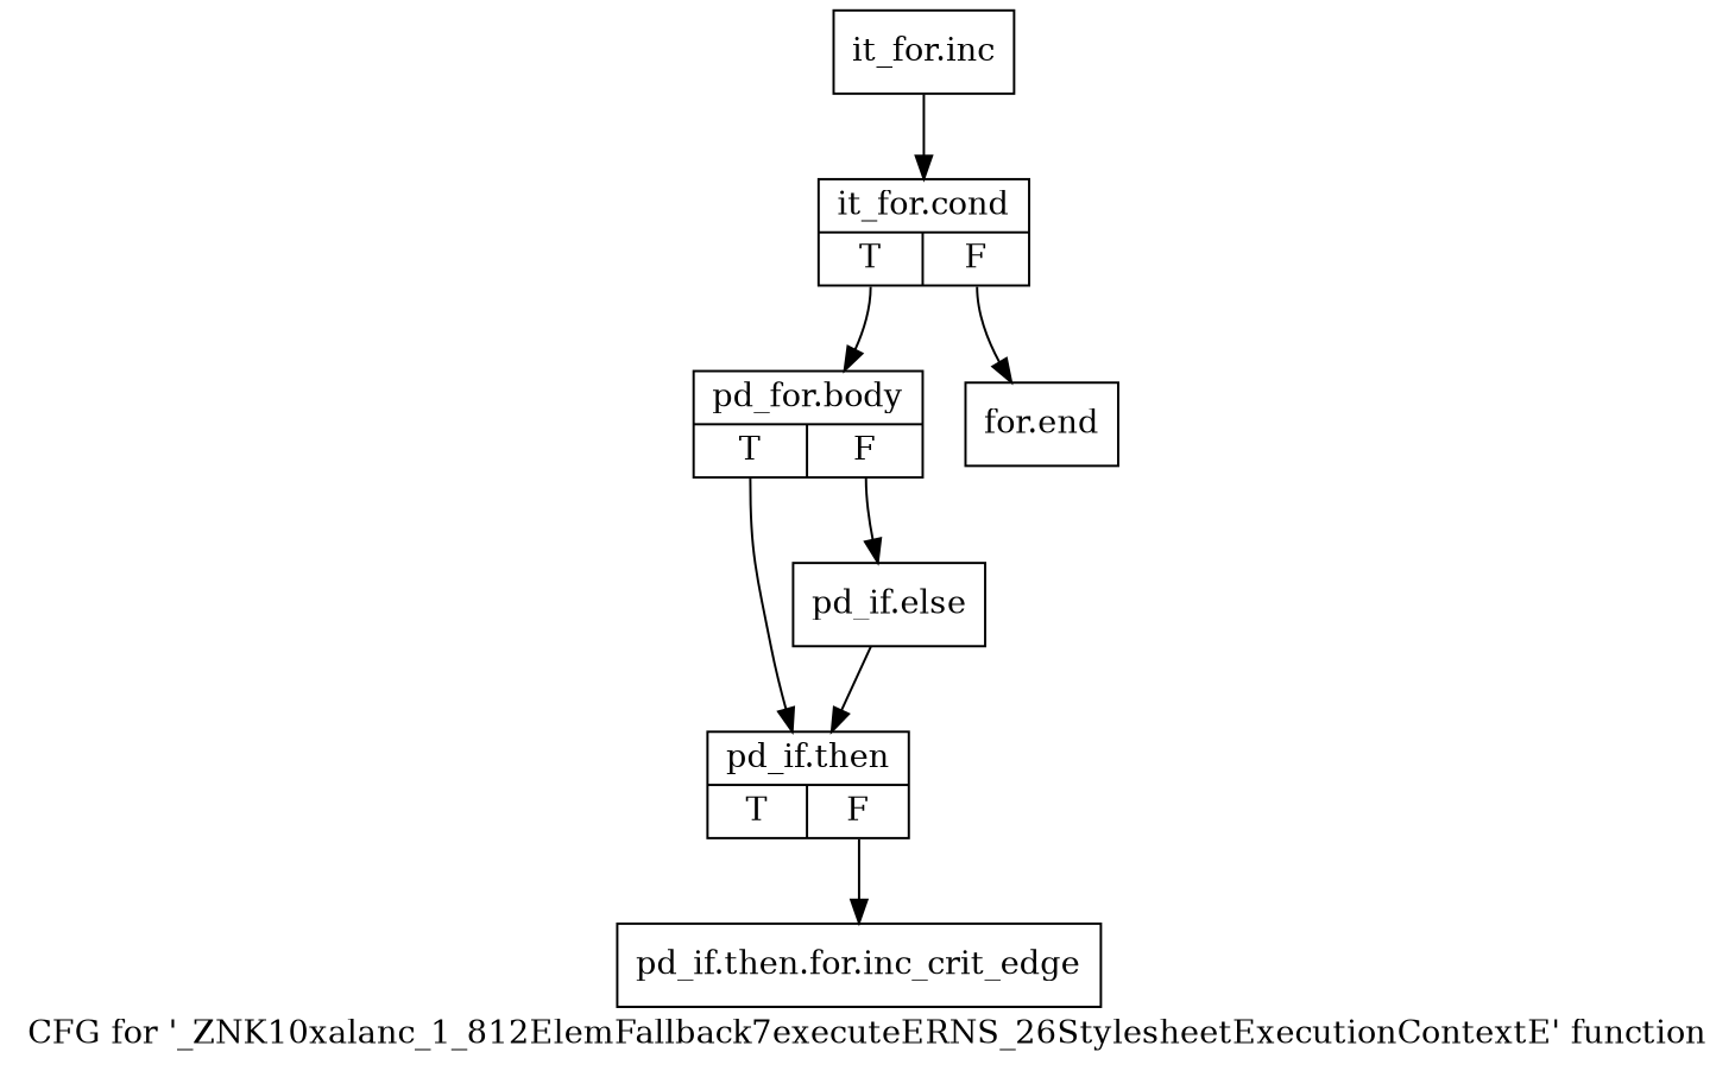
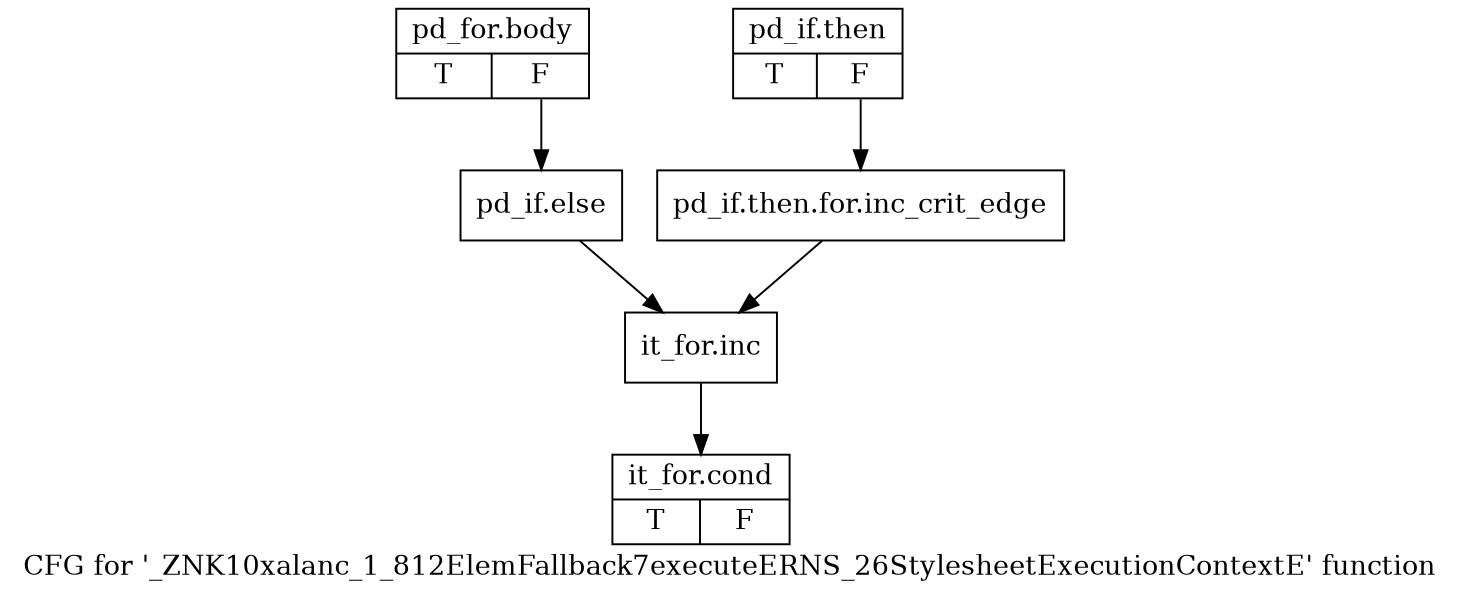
  digraph {
    label="CFG for '_ZNK10xalanc_1_812ElemFallback7executeERNS_26StylesheetExecutionContextE' function"
    node [shape=record]
    n1 [label="{it_for.cond|{<s0>T|<s1>F}}"]
    n2 [label="{pd_for.body|{<s0>T|<s1>F}}"]
-   n3 [label="{for.end}"]
    n4 [label="{pd_if.then|{<s0>T|<s1>F}}"]
    n5 [label="{pd_if.else}"]
    n6 [label="{pd_if.then.for.inc_crit_edge}"]
    n7 [label="{it_for.inc}"]
-   n1 -> n2 [tailport=s0]
-   n1 -> n3 [tailport=s1]
-   n2 -> n4 [tailport=s0]
    n2 -> n5 [tailport=s1]
    n4 -> n6 [tailport=s1]
-   n5 -> n4
+   n5 -> n7
+   n6 -> n7
    n7 -> n1
  }
